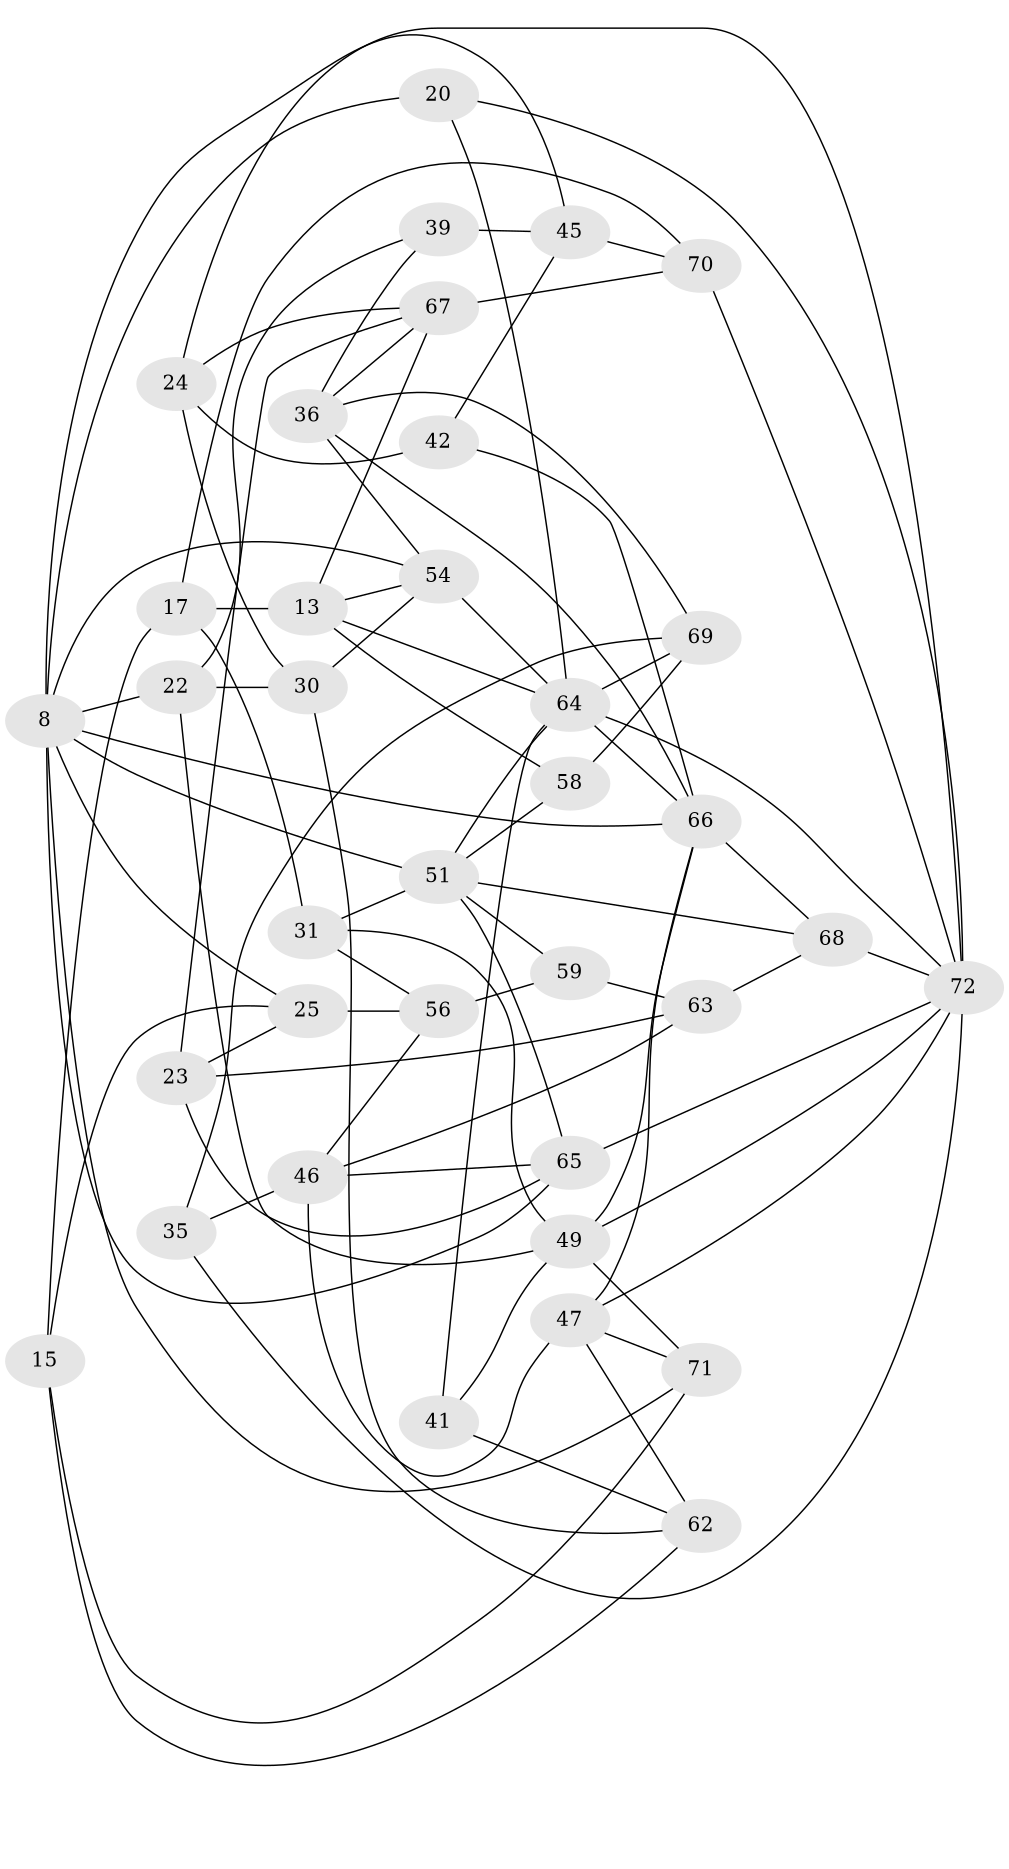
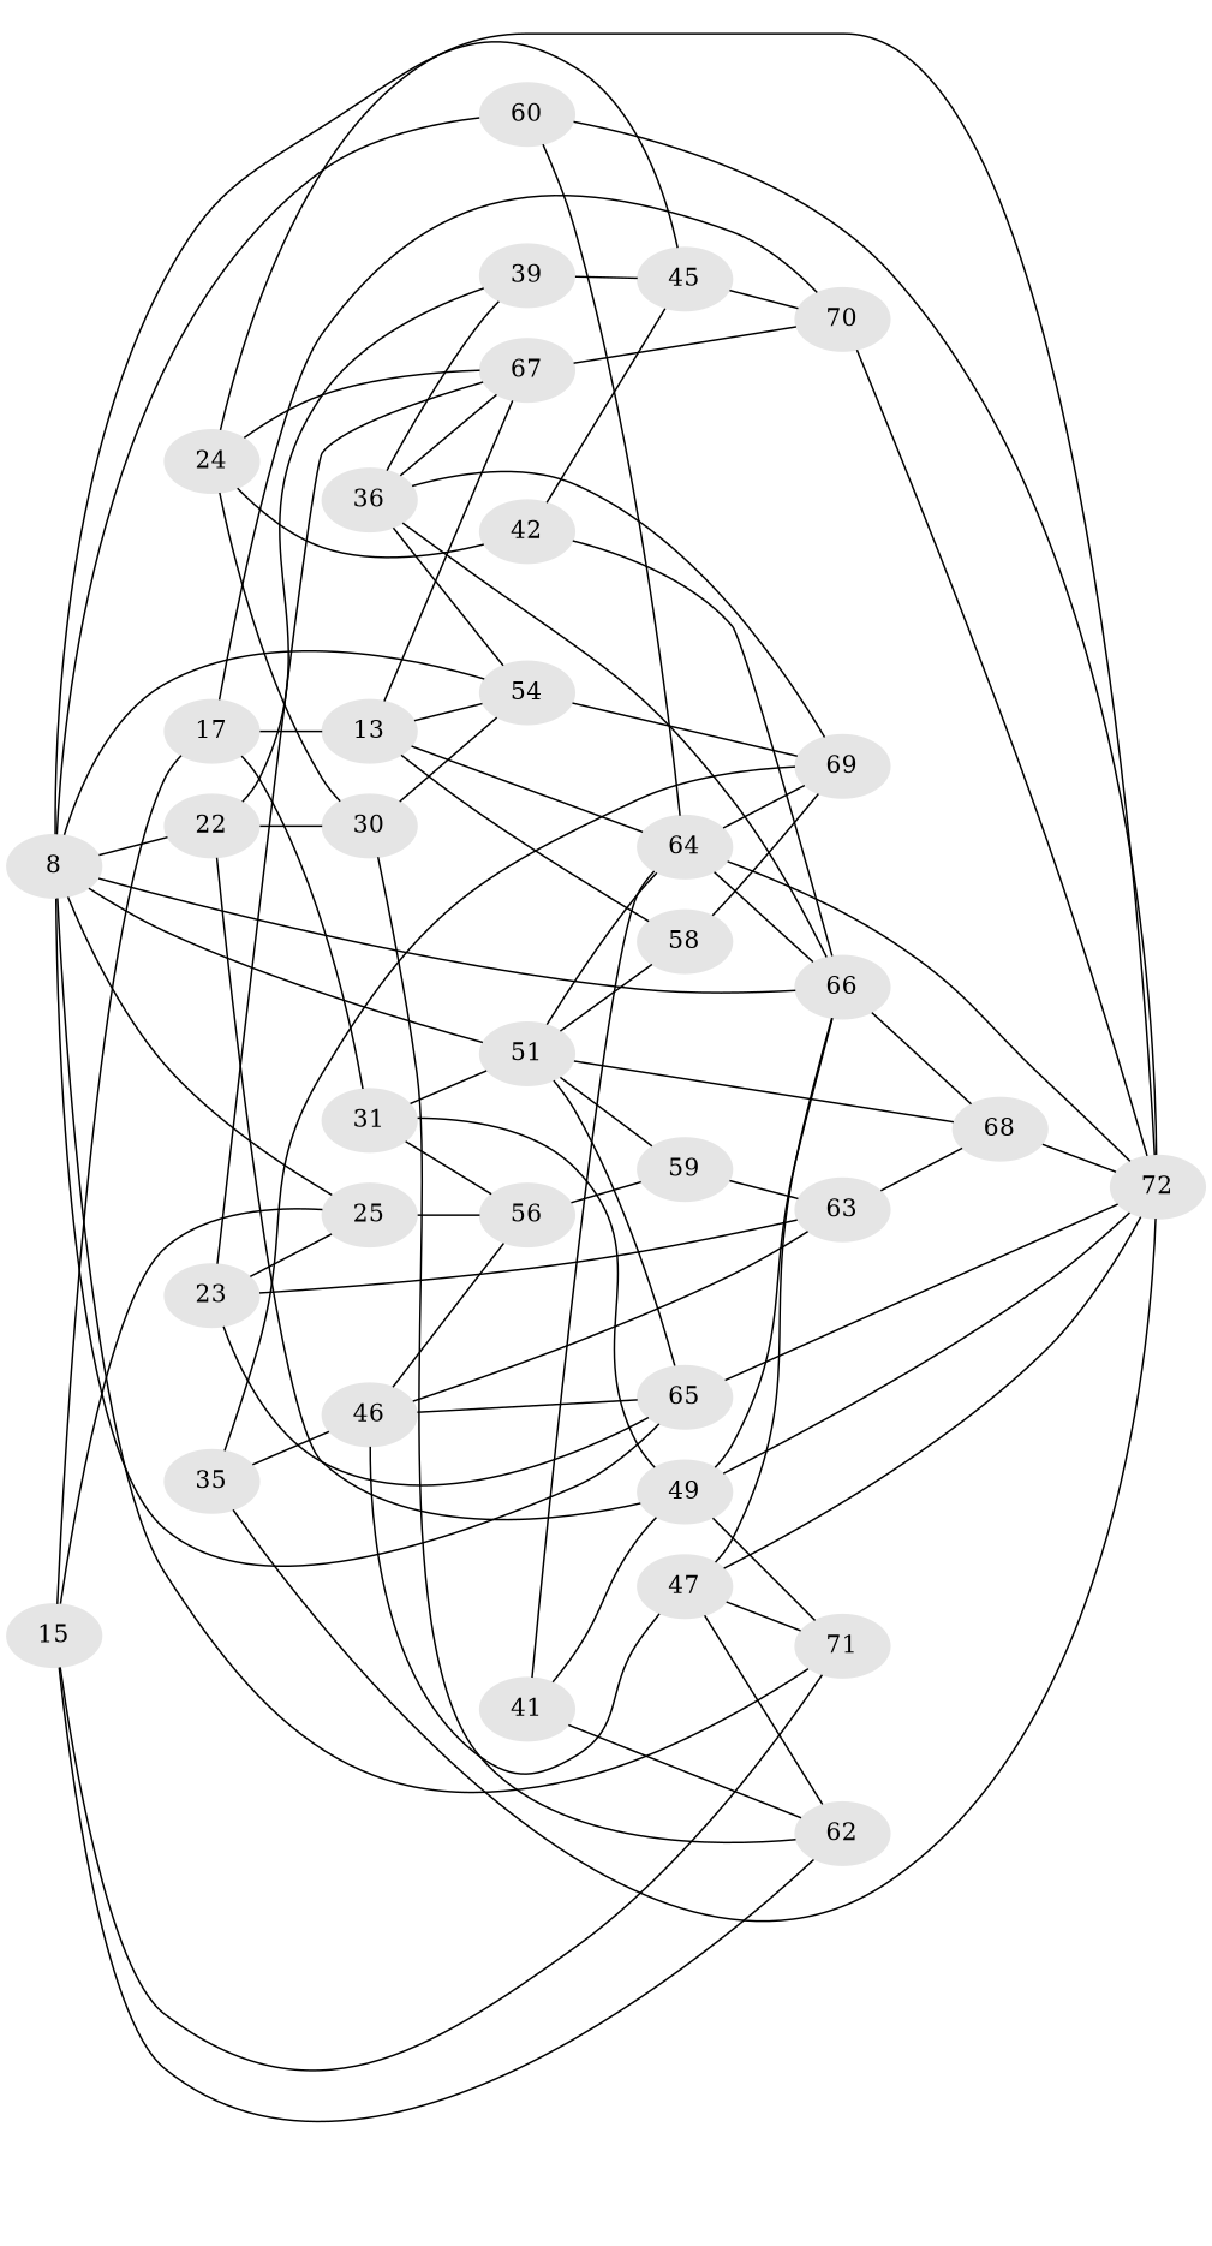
  graph {
    rankdir=LR
    node [color=gray90 style=filled]
    8 [super="+1+7+3"]
-   20 [super="+18"]
+   20 [super="+18" label=60]
    25
    n4 [label=22]
    45
    51 [super="+50+21"]
    54 [super="+34"]
    65 [super="+9"]
    66 [super="+12+44+61"]
    71
    64 [super="+38+60"]
    72 [super="+14+26+52+55+32"]
    56
    30
    39
    49 [super="+4+48"]
    70
    58
    59
    68
    15
    17
    62
    31
    n25 [label=13 super="+40"]
    67 [super="+2"]
    69
    23
    63
    24
    42
    46 [super="+37"]
    47 [super="+33"]
    35
    36 [super="+27+16"]
    41
    8 -- 20 [weight=2]
    8 -- 25
    8 -- n4
    8 -- 45
    8 -- 51
    8 -- 54
    8 -- 65
    8 -- 66
    8 -- 71
    20 -- 64 [weight=2]
    20 -- 72 [weight=2]
    25 -- 56
    n4 -- 30
    n4 -- 39
    n4 -- 49
    45 -- 70
    51 -- 65 [weight=2]
    51 -- 64
    51 -- 58 [weight=2]
    51 -- 59 [weight=2]
    51 -- 68
-   54 -- 64
+   54 -- 69
    65 -- 72
    66 -- 68
    64 -- 66 [weight=2]
    64 -- 72 [weight=5]
    64 -- 69
    56 -- 59
    30 -- 54
    30 -- 62
    39 -- 45
    49 -- 66
    49 -- 71
    49 -- 72 [weight=3]
    70 -- 72
    58 -- 69
    59 -- 63
    68 -- 72
    15 -- 25
    15 -- 71
    15 -- 17
    15 -- 62
    17 -- 70
    17 -- 31
    17 -- n25
    31 -- 51
    31 -- 56
    31 -- 49
    n25 -- 54
    n25 -- 64
    n25 -- 58
    n25 -- 67 [weight=2]
    67 -- 70
    23 -- 25
    23 -- 65
    23 -- 67
    23 -- 63
    63 -- 68
    24 -- 72
    24 -- 30
    24 -- 67
    24 -- 42
    42 -- 45
    42 -- 66
    46 -- 65
    46 -- 56
    46 -- 63
    46 -- 47 [weight=2]
    47 -- 66 [weight=2]
    47 -- 71
    47 -- 72 [weight=4]
    47 -- 62
    35 -- 72 [weight=2]
    35 -- 69
    35 -- 46
    36 -- 54 [weight=2]
    36 -- 66 [weight=2]
    36 -- 39 [weight=2]
    36 -- 67
    36 -- 69
    41 -- 64 [weight=2]
    41 -- 49
    41 -- 62
  }
